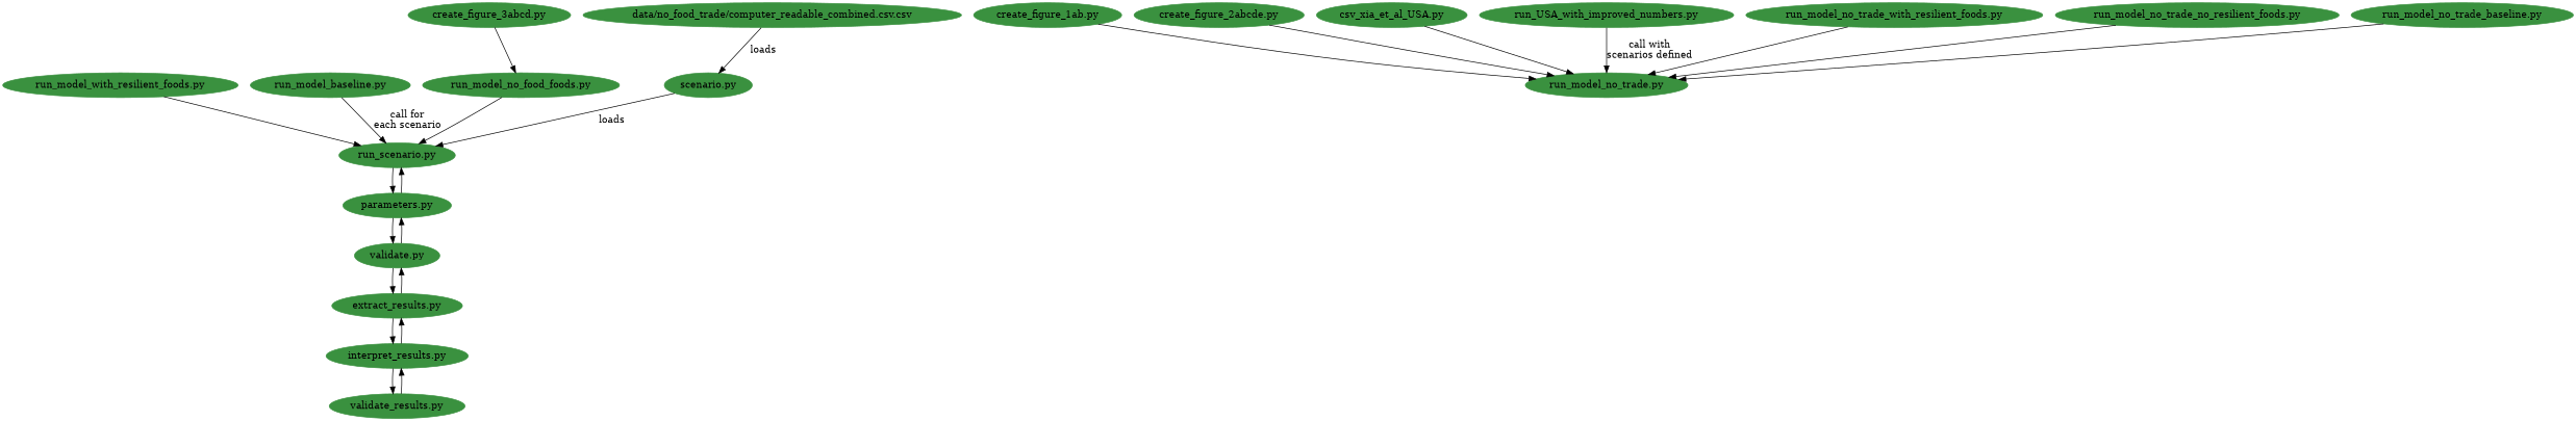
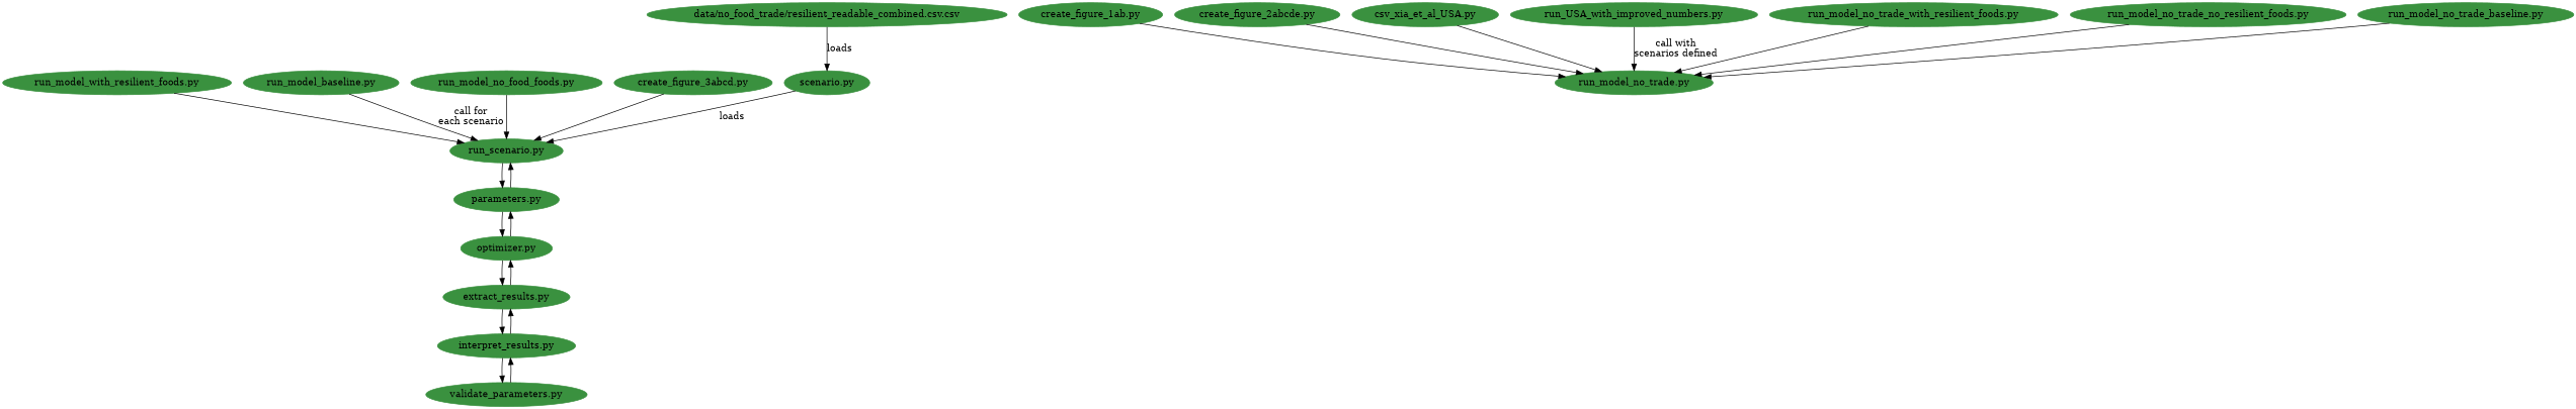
  digraph {
    node [color="#3A913F" style=filled]
    n1 [label="run_model_with_resilient_foods.py"]
    n2 [label="run_scenario.py"]
    n3 [label="parameters.py"]
    n4 [label="run_model_baseline.py"]
    n5 [label="run_model_no_food_foods.py"]
    n6 [label="create_figure_3abcd.py"]
-   n7 [label="validate.py"]
+   n7 [label="optimizer.py"]
    n8 [label="create_figure_1ab.py"]
    n9 [label="run_model_no_trade.py"]
    n10 [label="create_figure_2abcde.py"]
    n11 [label="csv_xia_et_al_USA.py"]
    n12 [label="run_USA_with_improved_numbers.py"]
    n13 [label="run_model_no_trade_with_resilient_foods.py"]
    n14 [label="run_model_no_trade_no_resilient_foods.py"]
    n15 [label="run_model_no_trade_baseline.py"]
-   n16 [label="data/no_food_trade/computer_readable_combined.csv.csv"]
+   n16 [label="data/no_food_trade/resilient_readable_combined.csv.csv"]
    n17 [label="scenario.py"]
    n18 [label="extract_results.py"]
    n19 [label="interpret_results.py"]
-   n20 [label="validate_results.py"]
+   n20 [label="validate_parameters.py"]
    n1 -> n2
    n2 -> n3
    n3 -> n2
    n3 -> n7
    n4 -> n2 [label="call for\neach scenario"]
    n5 -> n2
-   n6 -> n5
+   n6 -> n2
    n7 -> n3
    n7 -> n18
    n8 -> n9
    n10 -> n9
    n11 -> n9
    n12 -> n9 [label="call with\nscenarios defined"]
    n13 -> n9
    n14 -> n9
    n15 -> n9
    n16 -> n17 [label=loads]
    n17 -> n2 [label=loads]
    n18 -> n7
    n18 -> n19
    n19 -> n18
    n19 -> n20
    n20 -> n19
  }
